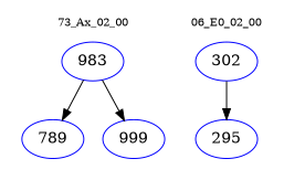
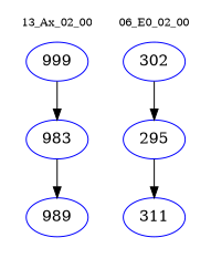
  digraph {
    node [color=blue]
    edge [color=black]
    n1 [label=983]
-   n2 [label=789]
+   n2 [label=989]
    n3 [label=999]
    n4 [label=295]
    n5 [label=302]
+   n6 [label=311]
    subgraph cluster_1 {
      color=white
      fontsize=10
-     label="73_Ax_02_00"
+     label="13_Ax_02_00"
      n1
      n2
      n3
    }
    subgraph cluster_2 {
      color=white
      fontsize=10
      label="06_E0_02_00"
      n4
      n5
+     n6
    }
    n1 -> n2
-   n1 -> n3
+   n3 -> n1
+   n4 -> n6
    n5 -> n4
  }
